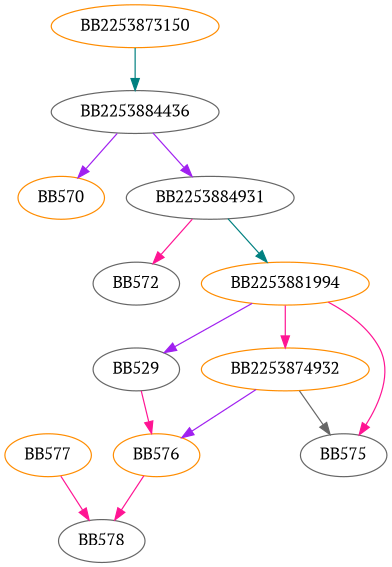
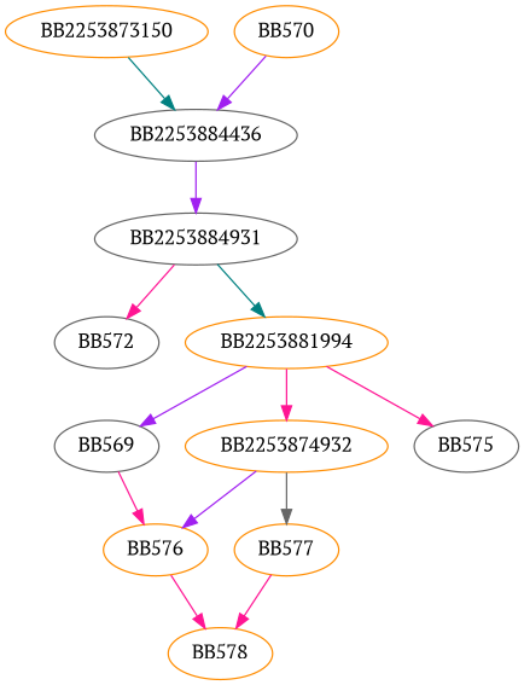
  digraph {
    fontname="PT Serif"
    node [color=darkorange fontname="PT Serif"]
    edge [color=deeppink fontname="PT Serif"]
    BB2253884436 [color=gray40]
    BB2253873150
    BB570
    BB2253884931 [color=gray40]
-   BB569 [color=gray40 label=BB529]
+   BB569 [color=gray40]
    BB576
    BB572 [color=gray40]
    BB2253881994
-   BB578 [color=gray40]
+   BB578
    BB2253874932
    BB575 [color=gray40]
    BB577
-   BB2253884436 -> BB570 [color=purple]
+   BB570 -> BB2253884436 [color=purple]
    BB2253884436 -> BB2253884931 [color=purple]
    BB2253873150 -> BB2253884436 [color=teal]
    BB2253884931 -> BB572
    BB2253884931 -> BB2253881994 [color=teal]
    BB569 -> BB576
    BB576 -> BB578
    BB2253881994 -> BB569 [color=purple]
    BB2253881994 -> BB2253874932
    BB2253881994 -> BB575
    BB2253874932 -> BB576 [color=purple]
-   BB2253874932 -> BB575 [color=gray40]
+   BB2253874932 -> BB577 [color=gray40]
    BB577 -> BB578
  }
